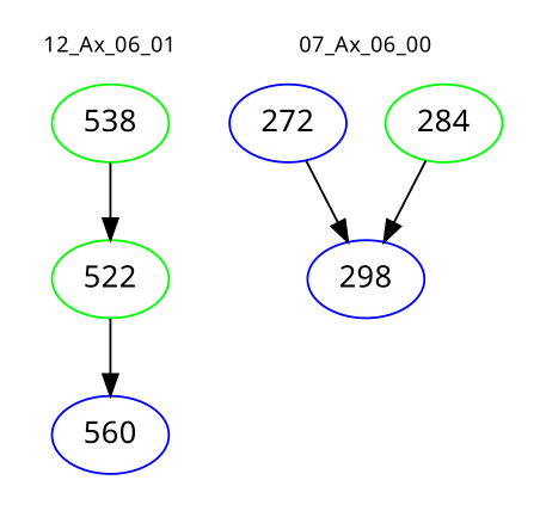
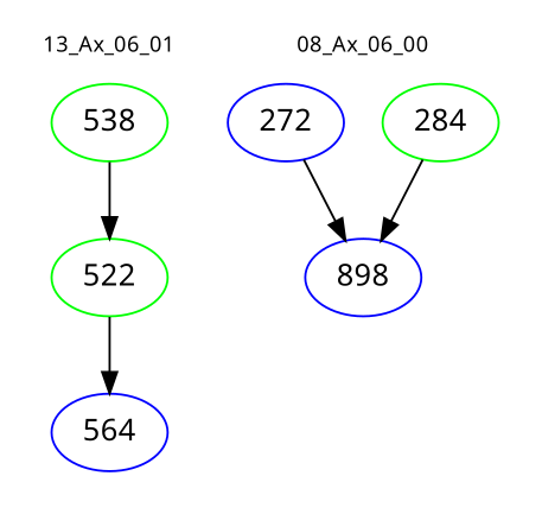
  digraph {
    fontname="Noto Sans"
    node [color=green fontname="Noto Sans"]
    edge [color=black fontname="Noto Sans"]
    n1 [label=538]
    n2 [label=522]
-   n3 [color=blue label=560]
+   n3 [color=blue label=564]
    n4 [label=284]
    n5 [color=blue label=272]
-   n6 [color=blue label=298]
+   n6 [color=blue label=898]
    subgraph cluster_1 {
      color=white
      fontsize=10
-     label="12_Ax_06_01"
+     label="13_Ax_06_01"
      n1
      n2
      n3
    }
    subgraph cluster_2 {
      color=white
      fontsize=10
-     label="07_Ax_06_00"
+     label="08_Ax_06_00"
      n4
      n5
      n6
    }
    n1 -> n2
    n2 -> n3
    n4 -> n6
    n5 -> n6
  }
